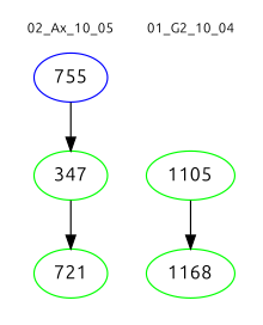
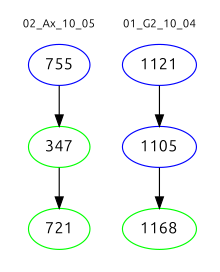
  digraph {
    fontname=Ubuntu
    node [color=green fontname=Ubuntu]
    edge [color=black fontname=Ubuntu]
    n1 [color=blue label=755]
    n2 [label=347]
    n3 [label=721]
-   n5 [label=1105]
+   n4 [color=blue label=1121]
+   n5 [color=blue label=1105]
    n6 [label=1168]
    subgraph cluster_1 {
      color=white
      fontsize=10
      label="02_Ax_10_05"
      n1
      n2
      n3
    }
    subgraph cluster_2 {
      color=white
      fontsize=10
      label="01_G2_10_04"
+     n4
      n5
      n6
    }
    n1 -> n2
    n2 -> n3
+   n4 -> n5
    n5 -> n6
  }
